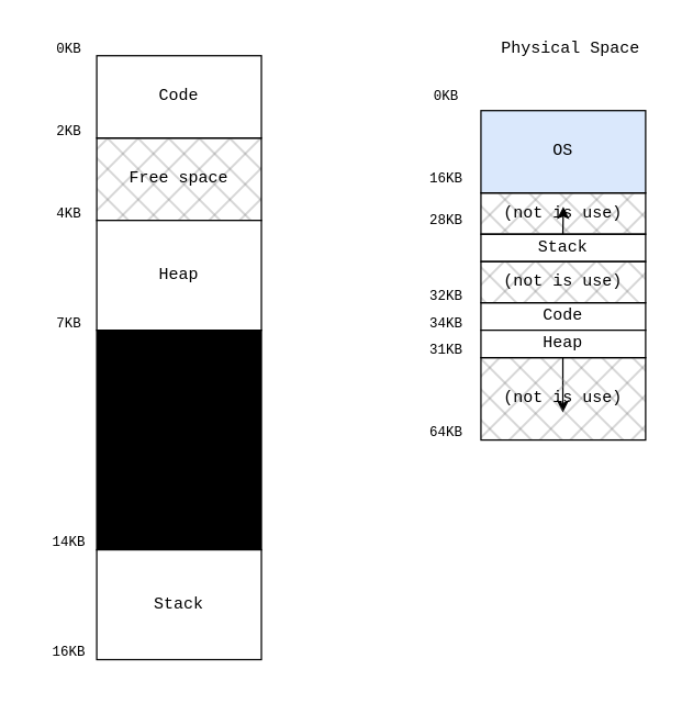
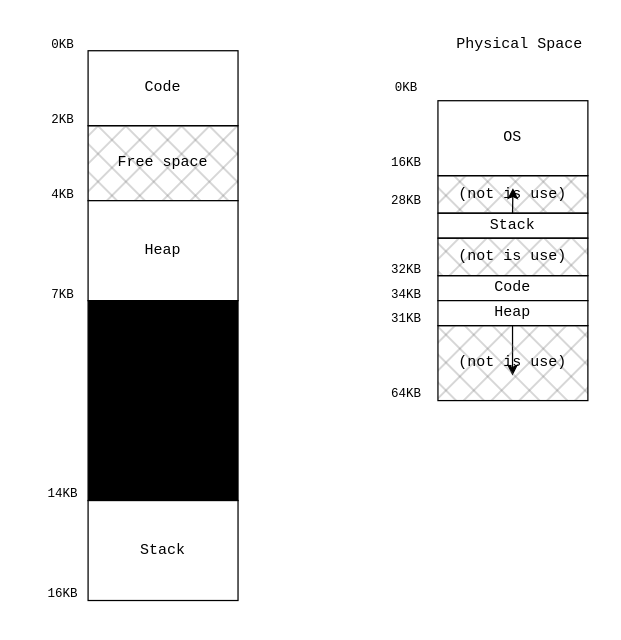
  <mxCell id="0" />
  <mxCell id="1" parent="0" />
  <mxCell id="2" value="Code" style="rounded=0;whiteSpace=wrap;html=1;fontFamily=Courier New;" parent="1" vertex="1"><mxGeometry x="70" y="40" width="120" height="60" as="geometry" /></mxCell>
  <mxCell id="3" value="Free space" style="rounded=0;whiteSpace=wrap;html=1;fontFamily=Courier New;fillStyle=cross-hatch;strokeColor=light-dark(#000000, #EDEDED);fillColor=#808080;" parent="1" vertex="1"><mxGeometry x="70" y="100" width="120" height="60" as="geometry" /></mxCell>
  <mxCell id="4" value="Heap" style="rounded=0;whiteSpace=wrap;html=1;fontFamily=Courier New;" parent="1" vertex="1"><mxGeometry x="70" y="160" width="120" height="80" as="geometry" /></mxCell>
  <mxCell id="5" value="Free space" style="rounded=0;whiteSpace=wrap;html=1;fontFamily=Courier New;fillStyle=cross-hatch;fillColor=light-dark(#797979, #ededed);" parent="1" vertex="1"><mxGeometry x="70" y="240" width="120" height="160" as="geometry" /></mxCell>
  <mxCell id="6" value="Stack" style="rounded=0;whiteSpace=wrap;html=1;fontFamily=Courier New;" parent="1" vertex="1"><mxGeometry x="70" y="400" width="120" height="80" as="geometry" /></mxCell>
  <mxCell id="7" value="" style="endArrow=classic;html=1;rounded=0;fontFamily=Courier New;" parent="1" edge="1"><mxGeometry width="50" height="50" relative="1" as="geometry"><mxPoint x="129.69" y="240" as="sourcePoint" /><mxPoint x="130" y="290" as="targetPoint" /></mxGeometry></mxCell>
  <mxCell id="8" value="" style="endArrow=classic;html=1;rounded=0;fontFamily=Courier New;" parent="1" edge="1"><mxGeometry width="50" height="50" relative="1" as="geometry"><mxPoint x="129.69" y="400" as="sourcePoint" /><mxPoint x="129.69" y="340" as="targetPoint" /></mxGeometry></mxCell>
  <mxCell id="9" value="0KB" style="text;html=1;align=center;verticalAlign=middle;whiteSpace=wrap;rounded=0;fontSize=10;fontFamily=Courier New;" parent="1" vertex="1"><mxGeometry x="20" y="20" width="60" height="30" as="geometry" /></mxCell>
  <mxCell id="10" value="2KB" style="text;html=1;align=center;verticalAlign=middle;whiteSpace=wrap;rounded=0;fontSize=10;fontFamily=Courier New;" parent="1" vertex="1"><mxGeometry x="20" y="80" width="60" height="30" as="geometry" /></mxCell>
  <mxCell id="11" value="4KB" style="text;html=1;align=center;verticalAlign=middle;whiteSpace=wrap;rounded=0;fontSize=10;fontFamily=Courier New;" parent="1" vertex="1"><mxGeometry x="20" y="140" width="60" height="30" as="geometry" /></mxCell>
  <mxCell id="12" value="7KB" style="text;html=1;align=center;verticalAlign=middle;whiteSpace=wrap;rounded=0;fontSize=10;fontFamily=Courier New;" parent="1" vertex="1"><mxGeometry x="20" y="220" width="60" height="30" as="geometry" /></mxCell>
  <mxCell id="13" value="14KB" style="text;html=1;align=center;verticalAlign=middle;whiteSpace=wrap;rounded=0;fontSize=10;fontFamily=Courier New;" parent="1" vertex="1"><mxGeometry x="20" y="380" width="60" height="30" as="geometry" /></mxCell>
  <mxCell id="14" value="16KB" style="text;html=1;align=center;verticalAlign=middle;whiteSpace=wrap;rounded=0;fontSize=10;fontFamily=Courier New;" parent="1" vertex="1"><mxGeometry x="20" y="460" width="60" height="30" as="geometry" /></mxCell>
- <mxCell id="15" value="OS" style="rounded=0;whiteSpace=wrap;html=1;fontFamily=Courier New;fillColor=#dae8fc;" parent="1" vertex="1"><mxGeometry x="350" y="80" width="120" height="60" as="geometry" /></mxCell>
+ <mxCell id="15" value="OS" style="rounded=0;whiteSpace=wrap;html=1;fontFamily=Courier New;" parent="1" vertex="1"><mxGeometry x="350" y="80" width="120" height="60" as="geometry" /></mxCell>
  <mxCell id="16" value="Stack" style="rounded=0;whiteSpace=wrap;html=1;fontFamily=Courier New;" parent="1" vertex="1"><mxGeometry x="350" y="170" width="120" height="20" as="geometry" /></mxCell>
  <mxCell id="17" value="Code" style="rounded=0;whiteSpace=wrap;html=1;fontFamily=Courier New;" parent="1" vertex="1"><mxGeometry x="350" y="220" width="120" height="20" as="geometry" /></mxCell>
  <mxCell id="18" value="Heap" style="rounded=0;whiteSpace=wrap;html=1;fontFamily=Courier New;" parent="1" vertex="1"><mxGeometry x="350" y="240" width="120" height="20" as="geometry" /></mxCell>
  <mxCell id="19" value="(not is use)" style="rounded=0;whiteSpace=wrap;html=1;fontFamily=Courier New;fillStyle=cross-hatch;strokeColor=light-dark(#000000, #EDEDED);fillColor=#808080;" parent="1" vertex="1"><mxGeometry x="350" y="140" width="120" height="30" as="geometry" /></mxCell>
  <mxCell id="20" value="(not is use)" style="rounded=0;whiteSpace=wrap;html=1;fontFamily=Courier New;fillStyle=cross-hatch;strokeColor=light-dark(#000000, #EDEDED);fillColor=#808080;" parent="1" vertex="1"><mxGeometry x="350" y="190" width="120" height="30" as="geometry" /></mxCell>
  <mxCell id="21" value="" style="endArrow=classic;html=1;rounded=0;fontFamily=Courier New;fontSize=12;fontColor=default;" parent="1" edge="1"><mxGeometry width="50" height="50" relative="1" as="geometry"><mxPoint x="409.69" y="170" as="sourcePoint" /><mxPoint x="410" y="150" as="targetPoint" /></mxGeometry></mxCell>
  <mxCell id="22" value="" style="endArrow=classic;html=1;rounded=0;fontFamily=Courier New;fontSize=12;fontColor=default;" parent="1" edge="1"><mxGeometry width="50" height="50" relative="1" as="geometry"><mxPoint x="409.69" y="260" as="sourcePoint" /><mxPoint x="409.69" y="300" as="targetPoint" /></mxGeometry></mxCell>
  <mxCell id="23" value="(not is use)" style="rounded=0;whiteSpace=wrap;html=1;fontFamily=Courier New;fillStyle=cross-hatch;strokeColor=light-dark(#000000, #EDEDED);fillColor=#808080;" parent="1" vertex="1"><mxGeometry x="350" y="260" width="120" height="60" as="geometry" /></mxCell>
  <mxCell id="24" value="Physical Space" style="text;html=1;align=center;verticalAlign=middle;resizable=0;points=[];autosize=1;strokeColor=none;fillColor=none;fontFamily=Courier New;fontSize=12;fontColor=default;" parent="1" vertex="1"><mxGeometry x="355" y="20" width="120" height="30" as="geometry" /></mxCell>
  <mxCell id="25" value="0KB" style="text;html=1;align=center;verticalAlign=middle;whiteSpace=wrap;rounded=0;fontSize=10;fontFamily=Courier New;" parent="1" vertex="1"><mxGeometry x="295" y="55" width="60" height="30" as="geometry" /></mxCell>
  <mxCell id="26" value="16KB" style="text;html=1;align=center;verticalAlign=middle;whiteSpace=wrap;rounded=0;fontSize=10;fontFamily=Courier New;" parent="1" vertex="1"><mxGeometry x="295" y="115" width="60" height="30" as="geometry" /></mxCell>
  <mxCell id="27" value="32KB" style="text;html=1;align=center;verticalAlign=middle;whiteSpace=wrap;rounded=0;fontSize=10;fontFamily=Courier New;" parent="1" vertex="1"><mxGeometry x="295" y="200" width="60" height="30" as="geometry" /></mxCell>
  <mxCell id="28" value="64KB" style="text;html=1;align=center;verticalAlign=middle;whiteSpace=wrap;rounded=0;fontSize=10;fontFamily=Courier New;" parent="1" vertex="1"><mxGeometry x="295" y="300" width="60" height="30" as="geometry" /></mxCell>
  <mxCell id="29" value="34KB" style="text;html=1;align=center;verticalAlign=middle;whiteSpace=wrap;rounded=0;fontSize=10;fontFamily=Courier New;" parent="1" vertex="1"><mxGeometry x="295" y="220" width="60" height="30" as="geometry" /></mxCell>
  <mxCell id="30" value="31KB" style="text;html=1;align=center;verticalAlign=middle;whiteSpace=wrap;rounded=0;fontSize=10;fontFamily=Courier New;" parent="1" vertex="1"><mxGeometry x="295" y="240" width="60" height="30" as="geometry" /></mxCell>
  <mxCell id="31" value="28KB" style="text;html=1;align=center;verticalAlign=middle;whiteSpace=wrap;rounded=0;fontSize=10;fontFamily=Courier New;" parent="1" vertex="1"><mxGeometry x="295" y="145" width="60" height="30" as="geometry" /></mxCell>
